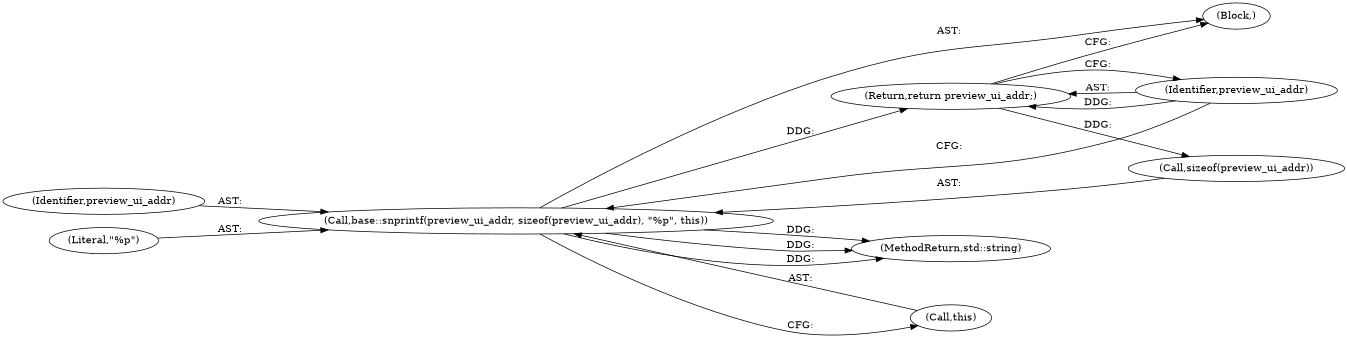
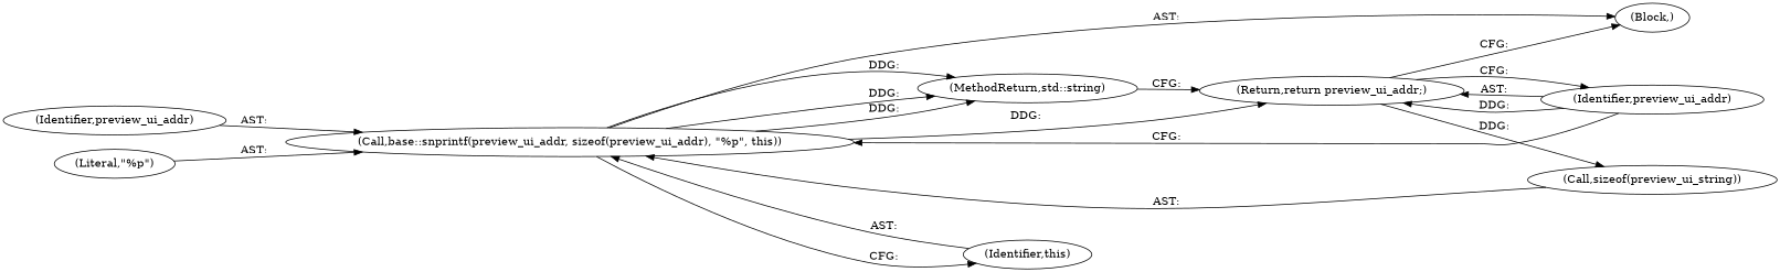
  digraph {
    rankdir=LR
    n1 [label="(Call,base::snprintf(preview_ui_addr, sizeof(preview_ui_addr), \"%p\", this))"]
    n2 [label="(Return,return preview_ui_addr;)"]
    n3 [label="(Block,)"]
    n4 [label="(MethodReturn,std::string)"]
-   n5 [label="(Call,this)"]
+   n5 [label="(Identifier,this)"]
    n6 [label="(Identifier,preview_ui_addr)"]
-   n7 [label="(Call,sizeof(preview_ui_addr))"]
+   n7 [label="(Call,sizeof(preview_ui_string))"]
    n8 [label="(Identifier,preview_ui_addr)"]
    n9 [label="(Literal,\"%p\")"]
    n1 -> n2 [label="DDG: "]
    n1 -> n3 [label="AST: "]
    n1 -> n4 [label="DDG: "]
    n1 -> n4 [label="DDG: "]
    n1 -> n4 [label="DDG: "]
    n1 -> n5 [label="CFG: "]
    n2 -> n3 [label="CFG: "]
    n2 -> n6 [label="CFG: "]
    n2 -> n7 [label="DDG: "]
+   n4 -> n2 [label="CFG: "]
    n5 -> n1 [label="AST: "]
    n6 -> n1 [label="CFG: "]
    n6 -> n2 [label="AST: "]
    n6 -> n2 [label="DDG: "]
    n7 -> n1 [label="AST: "]
    n8 -> n1 [label="AST: "]
    n9 -> n1 [label="AST: "]
  }
